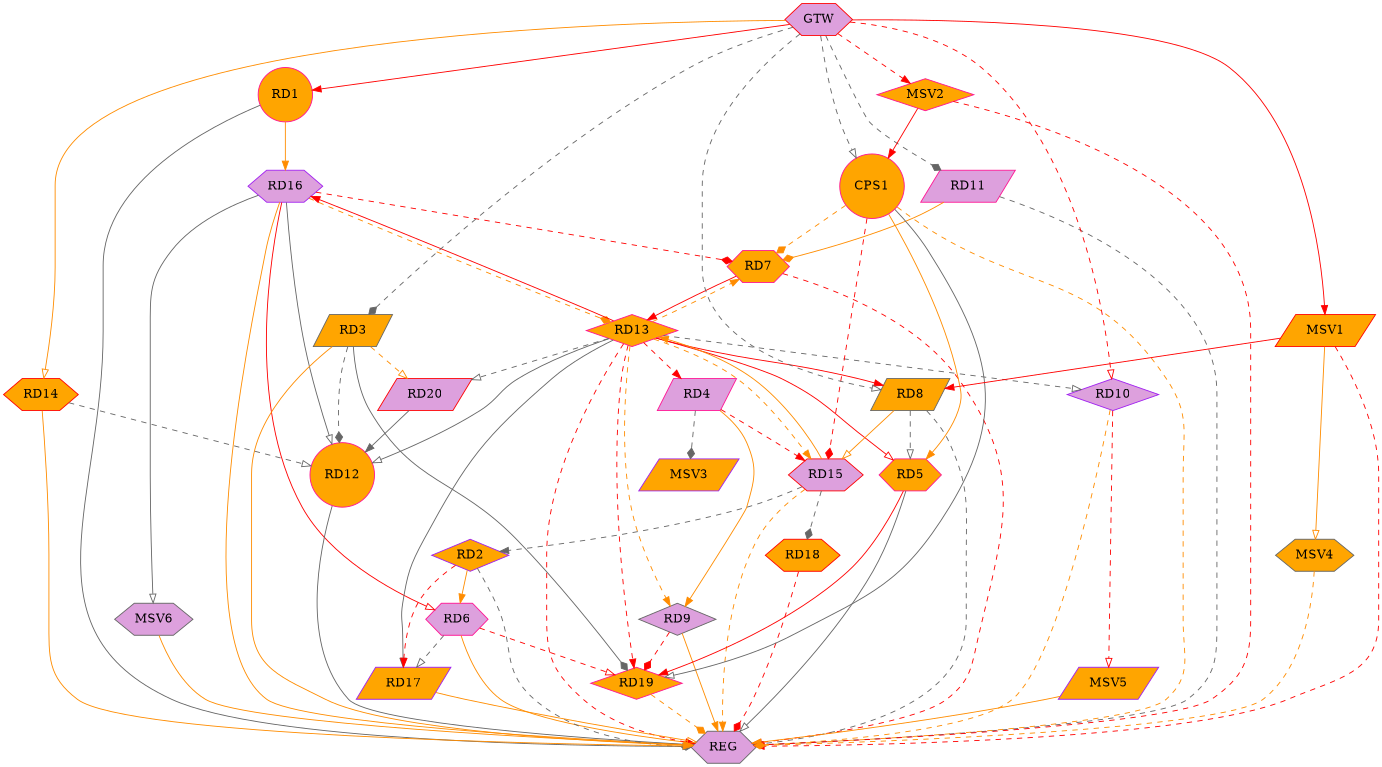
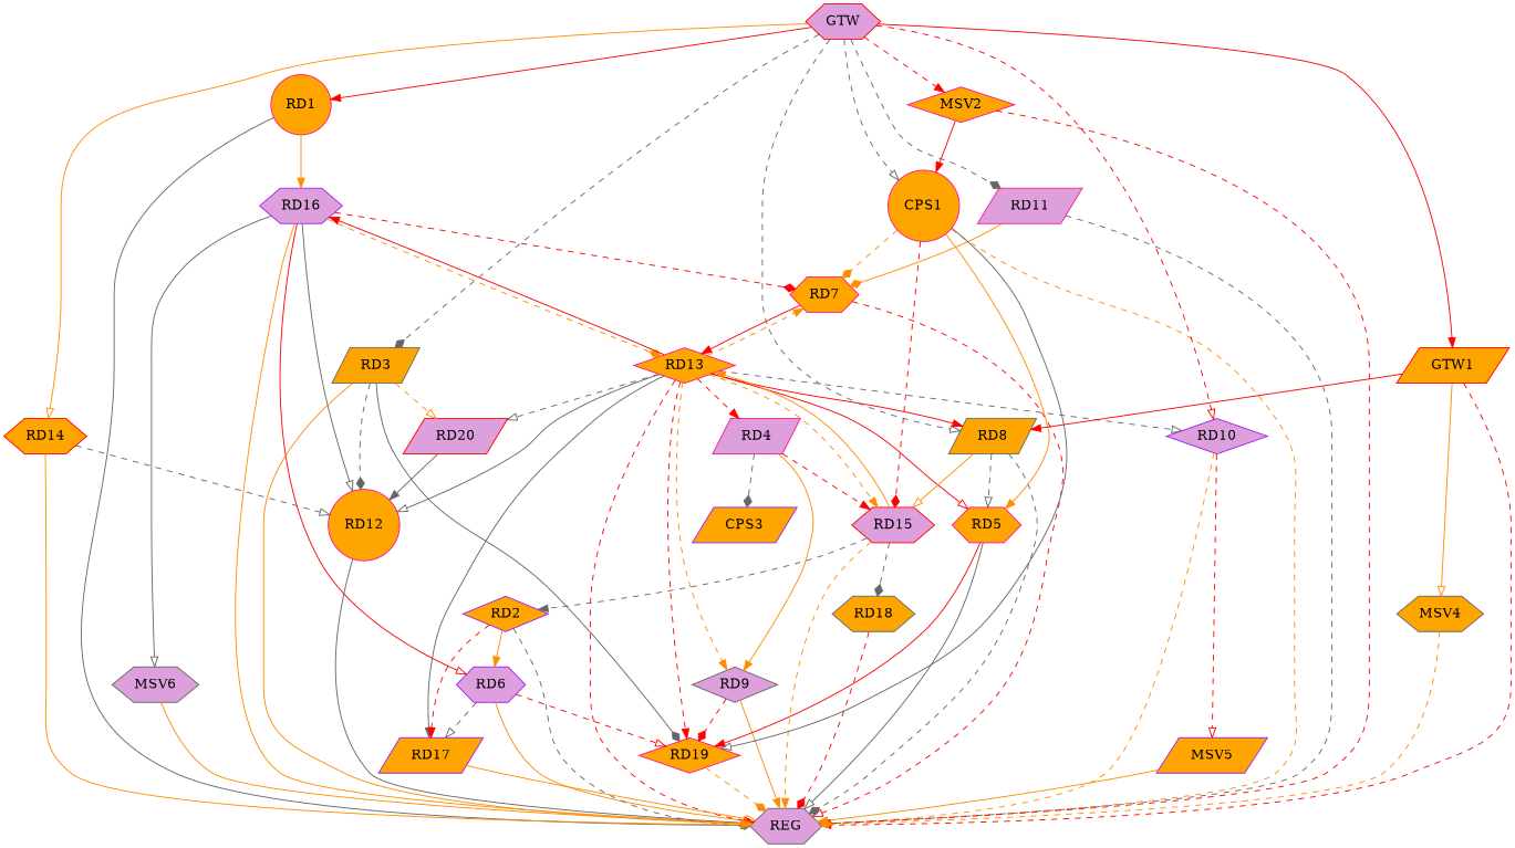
  strict digraph {
    node [color=deeppink fillcolor=orange shape=hexagon style=filled]
    edge [arrowhead=normal color=darkorange style=dashed]
    n1 [label=RD1 shape=circle]
    n2 [color=purple fillcolor=plum label=RD16]
    n3 [color=gray40 fillcolor=plum label=REG]
-   n4 [fillcolor=plum label=RD6]
+   n4 [color=purple fillcolor=plum label=RD6]
    n5 [label=RD12 shape=circle]
    n6 [label=RD7]
    n7 [label=RD13 shape=diamond]
    n8 [color=gray40 fillcolor=plum label=MSV6]
    n9 [color=purple label=RD2 shape=diamond]
    n10 [color=purple label=RD17 shape=parallelogram]
    n11 [label=RD19 shape=diamond]
    n12 [color=gray40 label=RD3 shape=parallelogram]
    n13 [color=red fillcolor=plum label=RD20 shape=parallelogram]
    n14 [fillcolor=plum label=RD4 shape=parallelogram]
    n15 [color=gray40 fillcolor=plum label=RD9 shape=diamond]
    n16 [color=red fillcolor=plum label=RD15]
-   n17 [color=purple label=MSV3 shape=parallelogram]
-   n18 [color=red label=RD18]
+   n17 [color=purple label=CPS3 shape=parallelogram]
+   n18 [color=gray40 label=RD18]
    n19 [label=RD5]
    n20 [color=gray40 label=RD8 shape=parallelogram]
    n21 [color=purple fillcolor=plum label=RD10 shape=diamond]
    n22 [color=purple label=MSV5 shape=parallelogram]
    n23 [fillcolor=plum label=RD11 shape=parallelogram]
    n24 [color=red label=RD14]
    n25 [label=CPS1 shape=circle]
    n26 [color=red fillcolor=plum label=GTW]
-   n27 [color=red label=MSV1 shape=parallelogram]
+   n27 [color=red label=GTW1 shape=parallelogram]
    n28 [label=MSV2 shape=diamond]
    n29 [color=gray40 label=MSV4]
    n1 -> n2 [style=solid]
    n1 -> n3 [color=gray40 style=solid]
    n2 -> n3 [arrowhead=diamond style=solid]
    n2 -> n4 [arrowhead=onormal color=red style=solid]
    n2 -> n5 [arrowhead=onormal color=gray40 style=solid]
    n2 -> n6 [arrowhead=diamond color=red]
    n2 -> n7 [arrowhead=diamond]
    n2 -> n8 [arrowhead=onormal color=gray40 style=solid]
    n4 -> n3 [style=solid]
    n4 -> n10 [arrowhead=onormal color=gray40]
    n4 -> n11 [arrowhead=onormal color=red]
    n5 -> n3 [arrowhead=diamond color=gray40 style=solid]
    n6 -> n3 [arrowhead=onormal color=red]
    n6 -> n7 [color=red style=solid]
    n7 -> n2 [color=red style=solid]
    n7 -> n3 [color=red]
    n7 -> n5 [arrowhead=onormal color=gray40 style=solid]
    n7 -> n6
    n7 -> n10 [color=gray40 style=solid]
    n7 -> n11 [color=red]
    n7 -> n13 [arrowhead=onormal color=gray40]
    n7 -> n14 [color=red]
    n7 -> n15
    n7 -> n16
    n7 -> n19 [arrowhead=onormal color=red style=solid]
    n7 -> n20 [color=red style=solid]
    n7 -> n21 [arrowhead=onormal color=gray40]
    n8 -> n3 [arrowhead=onormal style=solid]
    n9 -> n3 [arrowhead=diamond color=gray40]
    n9 -> n4 [style=solid]
    n9 -> n10 [color=red]
    n10 -> n3 [arrowhead=onormal style=solid]
    n11 -> n3 [arrowhead=diamond]
    n12 -> n3 [style=solid]
    n12 -> n5 [arrowhead=diamond color=gray40]
    n12 -> n11 [arrowhead=diamond color=gray40 style=solid]
    n12 -> n13 [arrowhead=onormal]
    n13 -> n5 [color=gray40 style=solid]
    n14 -> n15 [style=solid]
    n14 -> n16 [color=red]
    n14 -> n17 [arrowhead=diamond color=gray40]
    n15 -> n3 [style=solid]
    n15 -> n11 [arrowhead=diamond color=red]
    n16 -> n3
    n16 -> n7 [style=solid]
    n16 -> n9 [color=gray40]
    n16 -> n18 [arrowhead=diamond color=gray40]
    n18 -> n3 [arrowhead=diamond color=red]
    n19 -> n3 [arrowhead=onormal color=gray40 style=solid]
    n19 -> n11 [color=red style=solid]
    n20 -> n3 [arrowhead=diamond color=gray40]
    n20 -> n16 [arrowhead=onormal style=solid]
    n20 -> n19 [arrowhead=onormal color=gray40]
    n21 -> n3 [arrowhead=onormal]
    n21 -> n22 [arrowhead=onormal color=red]
    n22 -> n3 [style=solid]
    n23 -> n3 [arrowhead=onormal color=gray40]
    n23 -> n6 [arrowhead=diamond style=solid]
    n24 -> n3 [arrowhead=onormal style=solid]
    n24 -> n5 [arrowhead=onormal color=gray40]
    n25 -> n3
    n25 -> n6 [arrowhead=diamond]
    n25 -> n11 [arrowhead=onormal color=gray40 style=solid]
    n25 -> n16 [arrowhead=diamond color=red]
    n25 -> n19 [style=solid]
    n26 -> n1 [color=red style=solid]
    n26 -> n12 [arrowhead=diamond color=gray40]
    n26 -> n20 [arrowhead=onormal color=gray40]
    n26 -> n21 [arrowhead=onormal color=red]
    n26 -> n23 [arrowhead=diamond color=gray40]
    n26 -> n24 [arrowhead=onormal style=solid]
    n26 -> n25 [arrowhead=onormal color=gray40]
    n26 -> n27 [color=red style=solid]
    n26 -> n28 [color=red]
    n27 -> n3 [color=red]
    n27 -> n20 [color=red style=solid]
    n27 -> n29 [arrowhead=onormal style=solid]
    n28 -> n3 [arrowhead=onormal color=red]
    n28 -> n25 [color=red style=solid]
    n29 -> n3 [arrowhead=diamond]
  }
